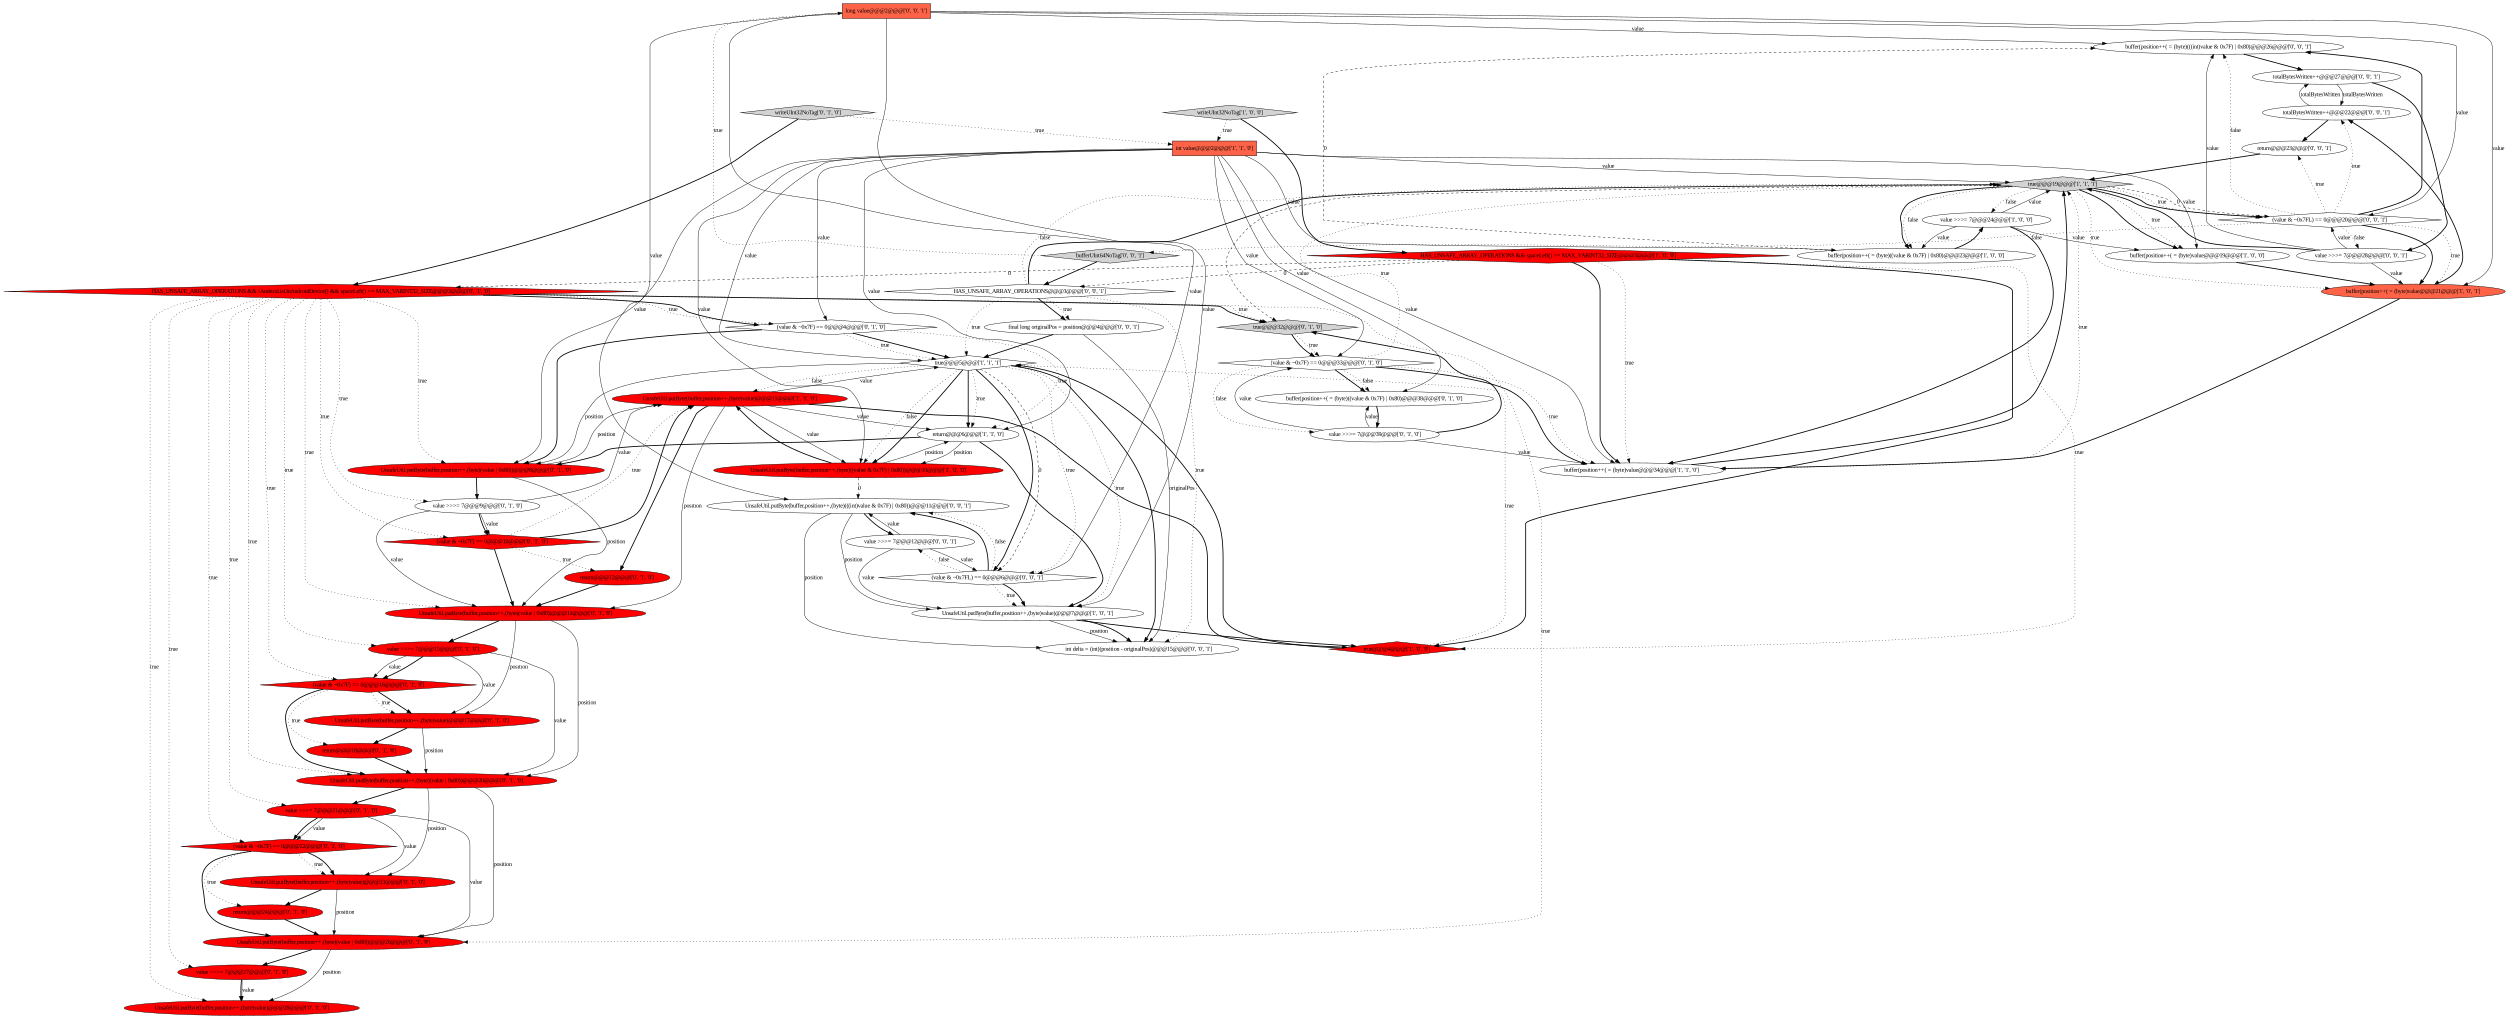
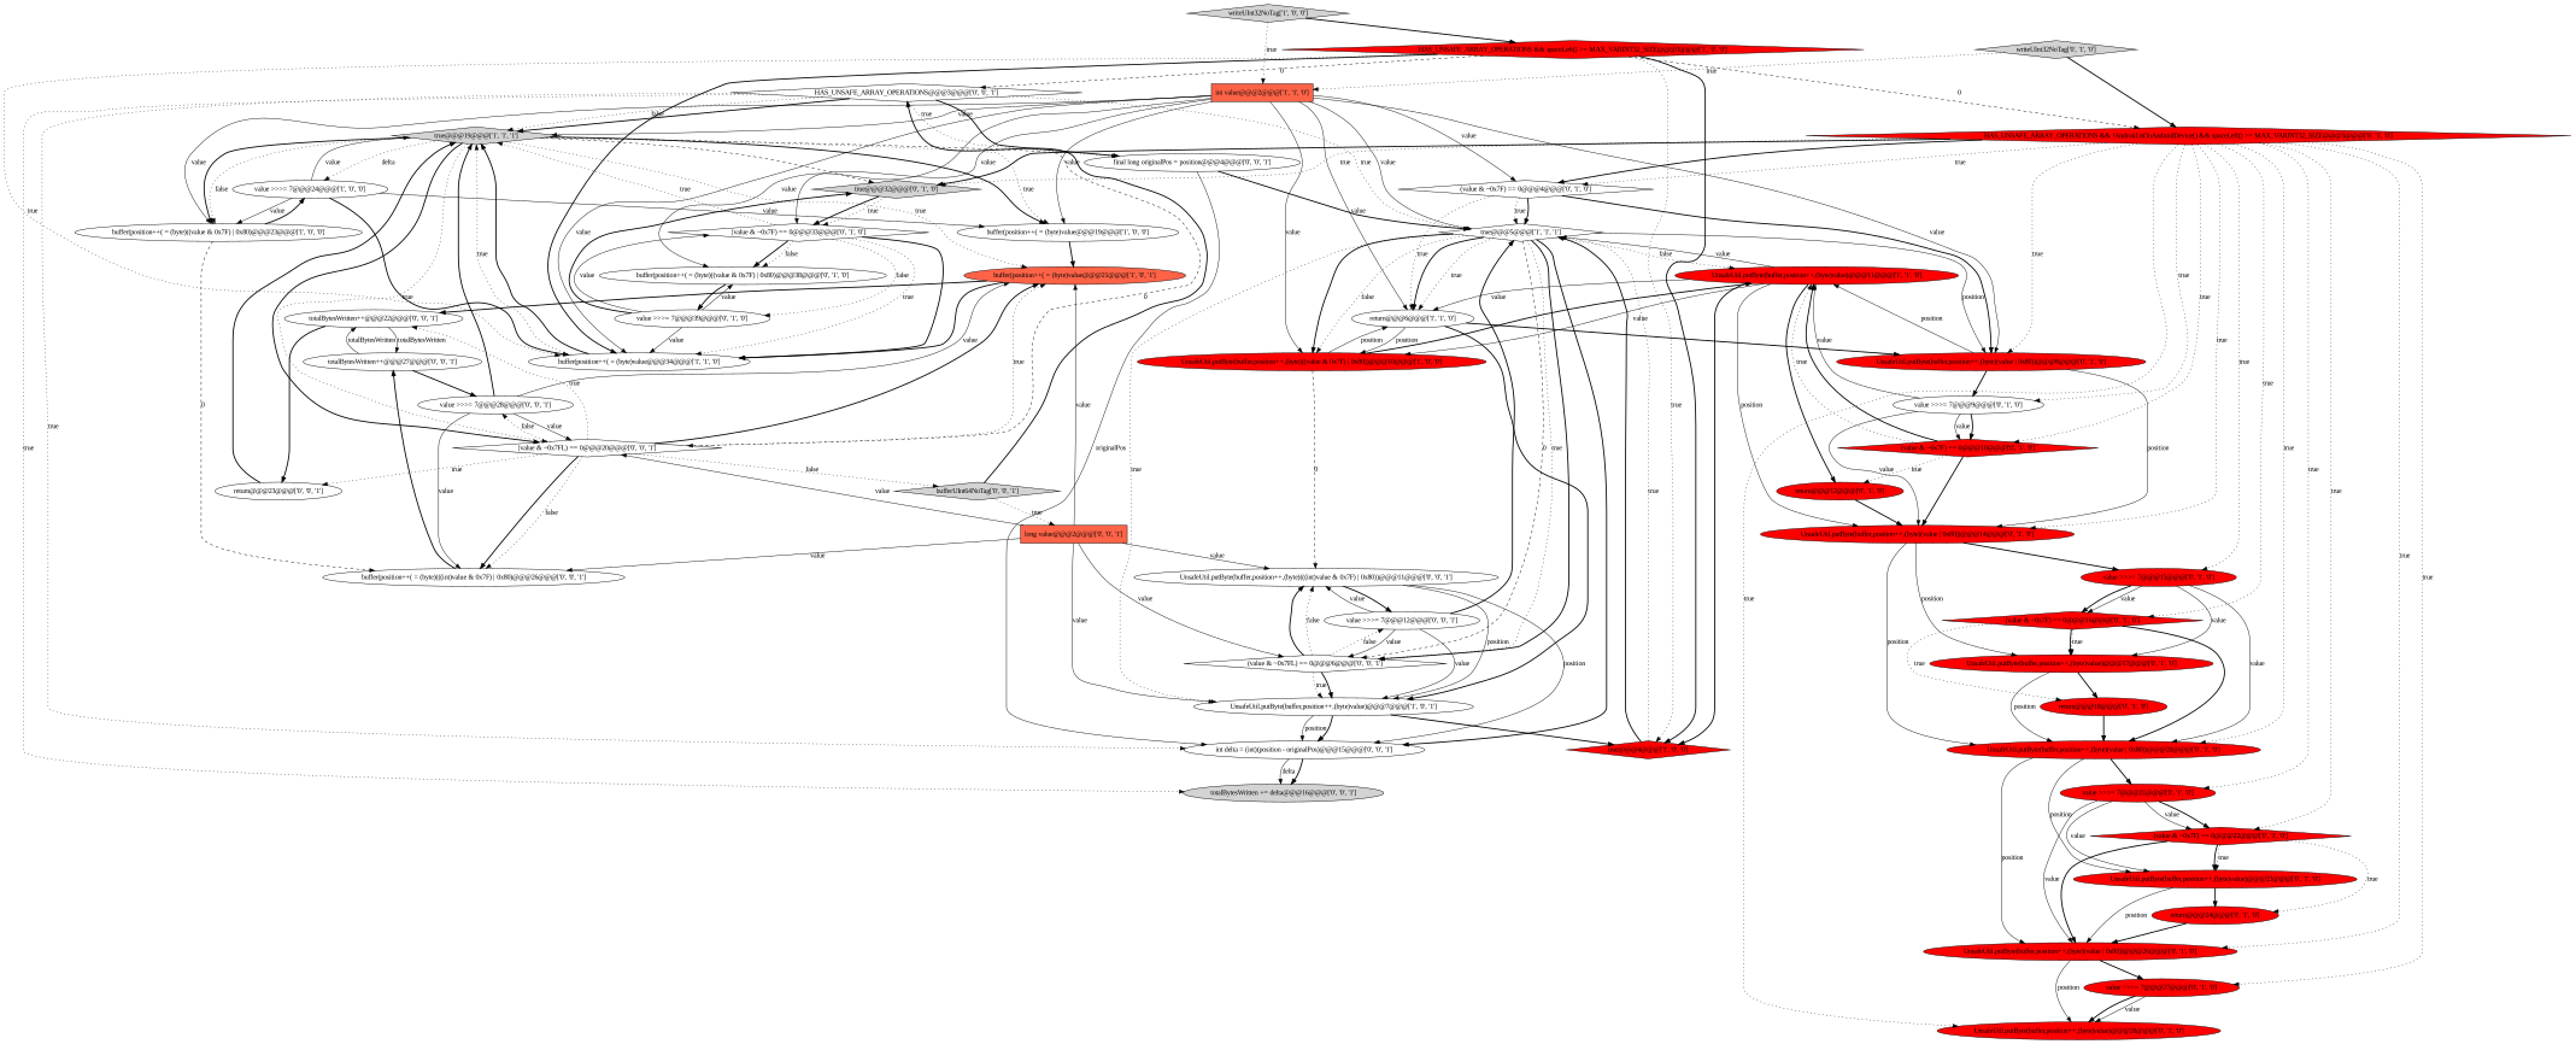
  digraph {
    fontname="Liberation Serif"
    node [fillcolor=white fontname="Liberation Serif" shape=ellipse style=filled]
    edge [fontname="Liberation Serif" style=bold]
    n1 [label="true@@@5@@@['1', '1', '1']" shape=diamond]
    n2 [fillcolor=red label="UnsafeUtil.putByte(buffer,position++,(byte)value)@@@11@@@['1', '1', '0']"]
    n3 [label="int delta = (int)(position - originalPos)@@@15@@@['0', '0', '1']"]
    n4 [label="(value & ~0x7FL) == 0@@@6@@@['0', '0', '1']" shape=diamond]
    n5 [label="UnsafeUtil.putByte(buffer,position++,(byte)value)@@@7@@@['1', '0', '1']"]
    n6 [label="return@@@6@@@['1', '1', '0']"]
    n7 [fillcolor=red label="UnsafeUtil.putByte(buffer,position++,(byte)((value & 0x7F) | 0x80))@@@10@@@['1', '0', '0']"]
    n8 [fillcolor=red label="UnsafeUtil.putByte(buffer,position++,(byte)(value | 0x80))@@@8@@@['0', '1', '0']"]
    n9 [fillcolor=red label="return@@@12@@@['0', '1', '0']"]
    n10 [fillcolor=red label="UnsafeUtil.putByte(buffer,position++,(byte)(value | 0x80))@@@14@@@['0', '1', '0']"]
    n11 [fillcolor=red label="true@@@4@@@['1', '0', '0']" shape=diamond]
+   n12 [fillcolor=lightgray label="totalBytesWritten += delta@@@16@@@['0', '0', '1']"]
    n13 [label="value >>>= 7@@@12@@@['0', '0', '1']"]
    n14 [label="UnsafeUtil.putByte(buffer,position++,(byte)(((int)value & 0x7F) | 0x80))@@@11@@@['0', '0', '1']"]
    n15 [label="value >>>= 7@@@9@@@['0', '1', '0']"]
    n16 [label="buffer(position++( = (byte)(((int)value & 0x7F) | 0x80)@@@26@@@['0', '0', '1']"]
    n17 [label="totalBytesWritten++@@@27@@@['0', '0', '1']"]
    n18 [label="totalBytesWritten++@@@22@@@['0', '0', '1']"]
    n19 [label="value >>>= 7@@@28@@@['0', '0', '1']"]
    n20 [fillcolor=red label="(value & ~0x7F) == 0@@@10@@@['0', '1', '0']" shape=diamond]
    n21 [fillcolor=red label="UnsafeUtil.putByte(buffer,position++,(byte)(value | 0x80))@@@20@@@['0', '1', '0']"]
    n22 [fillcolor=red label="UnsafeUtil.putByte(buffer,position++,(byte)value)@@@17@@@['0', '1', '0']"]
    n23 [fillcolor=red label="value >>>= 7@@@15@@@['0', '1', '0']"]
    n24 [fillcolor=tomato label="buffer(position++( = (byte)value@@@21@@@['1', '0', '1']"]
    n25 [label="buffer(position++( = (byte)value@@@34@@@['1', '1', '0']"]
    n26 [label="return@@@23@@@['0', '0', '1']"]
    n27 [fillcolor=lightgray label="true@@@19@@@['1', '1', '1']" shape=diamond]
    n28 [fillcolor=red label="UnsafeUtil.putByte(buffer,position++,(byte)value)@@@23@@@['0', '1', '0']"]
    n29 [fillcolor=red label="UnsafeUtil.putByte(buffer,position++,(byte)(value | 0x80))@@@26@@@['0', '1', '0']"]
    n30 [fillcolor=red label="value >>>= 7@@@21@@@['0', '1', '0']"]
    n31 [fillcolor=red label="return@@@24@@@['0', '1', '0']"]
    n32 [fillcolor=red label="UnsafeUtil.putByte(buffer,position++,(byte)value)@@@28@@@['0', '1', '0']"]
    n33 [fillcolor=red label="value >>>= 7@@@27@@@['0', '1', '0']"]
    n34 [fillcolor=red label="(value & ~0x7F) == 0@@@22@@@['0', '1', '0']" shape=diamond]
    n35 [label="(value & ~0x7F) == 0@@@33@@@['0', '1', '0']" shape=diamond]
    n36 [label="value >>>= 7@@@39@@@['0', '1', '0']"]
    n37 [label="buffer(position++( = (byte)((value & 0x7F) | 0x80)@@@38@@@['0', '1', '0']"]
    n38 [fillcolor=lightgray label="true@@@32@@@['0', '1', '0']" shape=diamond]
    n39 [label="value >>>= 7@@@24@@@['1', '0', '0']"]
    n40 [label="(value & ~0x7FL) == 0@@@20@@@['0', '0', '1']" shape=diamond]
    n41 [label="buffer(position++( = (byte)((value & 0x7F) | 0x80)@@@23@@@['1', '0', '0']"]
    n42 [label="buffer(position++( = (byte)value@@@19@@@['1', '0', '0']"]
    n43 [label="HAS_UNSAFE_ARRAY_OPERATIONS@@@3@@@['0', '0', '1']" shape=diamond]
    n44 [label="final long originalPos = position@@@4@@@['0', '0', '1']"]
    n45 [fillcolor=lightgray label="bufferUInt64NoTag['0', '0', '1']" shape=diamond]
    n46 [fillcolor=red label="(value & ~0x7F) == 0@@@16@@@['0', '1', '0']" shape=diamond]
    n47 [fillcolor=red label="return@@@18@@@['0', '1', '0']"]
    n48 [fillcolor=tomato label="long value@@@2@@@['0', '0', '1']" shape=box]
    n49 [fillcolor=red label="HAS_UNSAFE_ARRAY_OPERATIONS && !Android.isOnAndroidDevice() && spaceLeft() >= MAX_VARINT32_SIZE@@@3@@@['0', '1', '0']" shape=diamond]
    n50 [label="(value & ~0x7F) == 0@@@4@@@['0', '1', '0']" shape=diamond]
    n51 [fillcolor=red label="HAS_UNSAFE_ARRAY_OPERATIONS && spaceLeft() >= MAX_VARINT32_SIZE@@@3@@@['1', '0', '0']" shape=diamond]
    n52 [fillcolor=tomato label="int value@@@2@@@['1', '1', '0']" shape=box]
    n53 [fillcolor=lightgray label="writeUInt32NoTag['0', '1', '0']" shape=diamond]
    n54 [fillcolor=lightgray label="writeUInt32NoTag['1', '0', '0']" shape=diamond]
    n1 -> n2 [label=false style=dotted]
    n1 -> n3
    n1 -> n4 [label=true style=dotted]
    n1 -> n4
    n1 -> n4 [label=0 style=dashed]
    n1 -> n5 [label=true style=dotted]
    n1 -> n6
    n1 -> n6 [label=true style=dotted]
    n1 -> n7
    n1 -> n7 [label=false style=dotted]
    n1 -> n8 [label=position style=solid]
    n2 -> n1 [label=value style=solid]
    n2 -> n6 [label=value style=solid]
    n2 -> n7 [label=value style=solid]
    n2 -> n9
    n2 -> n10 [label=position style=solid]
    n2 -> n11
+   n3 -> n12
+   n3 -> n12 [label=delta style=solid]
    n4 -> n5 [label=true style=dotted]
    n4 -> n5
    n4 -> n13 [label=false style=dotted]
    n4 -> n14
    n4 -> n14 [label=false style=dotted]
    n5 -> n3 [label=position style=solid]
    n5 -> n3
    n5 -> n11
    n6 -> n5
    n6 -> n7 [label=position style=solid]
    n6 -> n8
    n7 -> n2
    n7 -> n6 [label=position style=solid]
    n7 -> n14 [label=0 style=dashed]
    n8 -> n2 [label=position style=solid]
    n8 -> n10 [label=position style=solid]
    n8 -> n15
    n9 -> n10
    n10 -> n21 [label=position style=solid]
    n10 -> n22 [label=position style=solid]
    n10 -> n23
    n11 -> n1 [label=true style=dotted]
    n11 -> n1
+   n13 -> n1
    n13 -> n4 [label=value style=solid]
    n13 -> n5 [label=value style=solid]
    n13 -> n14 [label=value style=solid]
    n14 -> n3 [label=position style=solid]
    n14 -> n5 [label=position style=solid]
    n14 -> n13
    n15 -> n2 [label=value style=solid]
    n15 -> n10 [label=value style=solid]
    n15 -> n20
    n15 -> n20 [label=value style=solid]
    n16 -> n17
    n17 -> n18 [label=totalBytesWritten style=solid]
    n17 -> n19
    n18 -> n17 [label=totalBytesWritten style=solid]
    n18 -> n26
    n19 -> n16 [label=value style=solid]
    n19 -> n24 [label=value style=solid]
    n19 -> n27
    n19 -> n40 [label=value style=solid]
    n20 -> n2
    n20 -> n2 [label=true style=dotted]
    n20 -> n9 [label=true style=dotted]
    n20 -> n10
    n21 -> n28 [label=position style=solid]
    n21 -> n29 [label=position style=solid]
    n21 -> n30
    n22 -> n21 [label=position style=solid]
    n22 -> n47
    n23 -> n21 [label=value style=solid]
    n23 -> n22 [label=value style=solid]
    n23 -> n46 [label=value style=solid]
    n23 -> n46
    n24 -> n18
    n24 -> n25
    n25 -> n27 [label=true style=dotted]
    n25 -> n27
    n26 -> n27
    n27 -> n24 [label=true style=dotted]
    n27 -> n38 [style=dashed]
-   n27 -> n39 [label=false style=dotted]
+   n27 -> n39 [label=delta style=dotted]
    n27 -> n40 [label=true style=dotted]
    n27 -> n40 [label=0 style=dashed]
    n27 -> n40
    n27 -> n41 [label=false style=dotted]
    n27 -> n41
    n27 -> n42 [label=true style=dotted]
    n27 -> n42
    n28 -> n29 [label=position style=solid]
    n28 -> n31
    n29 -> n32 [label=position style=solid]
    n29 -> n33
    n30 -> n28 [label=value style=solid]
    n30 -> n29 [label=value style=solid]
    n30 -> n34 [label=value style=solid]
    n30 -> n34
    n31 -> n29
    n33 -> n32 [label=value style=solid]
    n33 -> n32
    n34 -> n28 [label=true style=dotted]
    n34 -> n28
    n34 -> n29
    n34 -> n31 [label=true style=dotted]
    n35 -> n25
    n35 -> n25 [label=true style=dotted]
    n35 -> n27 [label=true style=dotted]
    n35 -> n36 [label=false style=dotted]
    n35 -> n37
    n35 -> n37 [label=false style=dotted]
    n36 -> n25 [label=value style=solid]
    n36 -> n35 [label=value style=solid]
    n36 -> n37 [label=value style=solid]
    n36 -> n38
    n37 -> n36
    n38 -> n35 [label=true style=dotted]
    n38 -> n35
    n39 -> n25
    n39 -> n27 [label=value style=solid]
    n39 -> n41 [label=value style=solid]
    n39 -> n42 [label=value style=solid]
    n40 -> n16
    n40 -> n16 [label=false style=dotted]
    n40 -> n18 [label=true style=dotted]
    n40 -> n19 [label=false style=dotted]
    n40 -> n24 [label=true style=dotted]
    n40 -> n24
    n40 -> n26 [label=true style=dotted]
    n40 -> n45 [label=false style=dotted]
    n41 -> n16 [label=0 style=dashed]
    n41 -> n39
    n42 -> n24
    n43 -> n1 [label=true style=dotted]
    n43 -> n3 [label=true style=dotted]
+   n43 -> n12 [label=true style=dotted]
    n43 -> n27
    n43 -> n27 [label=false style=dotted]
    n43 -> n44
    n43 -> n44 [label=true style=dotted]
    n44 -> n1
    n44 -> n3 [label=originalPos style=solid]
    n45 -> n43
    n45 -> n48 [label=true style=dotted]
    n46 -> n21
    n46 -> n22
    n46 -> n22 [label=true style=dotted]
    n46 -> n47 [label=true style=dotted]
    n47 -> n21
    n48 -> n4 [label=value style=solid]
    n48 -> n5 [label=value style=solid]
    n48 -> n14 [label=value style=solid]
    n48 -> n16 [label=value style=solid]
    n48 -> n24 [label=value style=solid]
    n48 -> n40 [label=value style=solid]
    n49 -> n8 [label=true style=dotted]
    n49 -> n10 [label=true style=dotted]
    n49 -> n15 [label=true style=dotted]
    n49 -> n20 [label=true style=dotted]
    n49 -> n21 [label=true style=dotted]
    n49 -> n23 [label=true style=dotted]
    n49 -> n29 [label=true style=dotted]
    n49 -> n30 [label=true style=dotted]
    n49 -> n32 [label=true style=dotted]
    n49 -> n33 [label=true style=dotted]
    n49 -> n34 [label=true style=dotted]
    n49 -> n38
    n49 -> n38 [label=true style=dotted]
    n49 -> n46 [label=true style=dotted]
    n49 -> n50 [label=true style=dotted]
    n49 -> n50
    n50 -> n1
    n50 -> n1 [label=true style=dotted]
    n50 -> n6 [label=true style=dotted]
    n50 -> n8
    n51 -> n11
    n51 -> n11 [label=true style=dotted]
    n51 -> n25 [label=true style=dotted]
    n51 -> n25
    n51 -> n43 [label=0 style=dashed]
    n51 -> n49 [label=0 style=dashed]
    n52 -> n1 [label=value style=solid]
    n52 -> n6 [label=value style=solid]
    n52 -> n7 [label=value style=solid]
    n52 -> n8 [label=value style=solid]
    n52 -> n25 [label=value style=solid]
    n52 -> n27 [label=value style=solid]
    n52 -> n35 [label=value style=solid]
    n52 -> n37 [label=value style=solid]
    n52 -> n41 [label=value style=solid]
    n52 -> n42 [label=value style=solid]
    n52 -> n50 [label=value style=solid]
    n53 -> n49
    n53 -> n52 [label=true style=dotted]
    n54 -> n51
    n54 -> n52 [label=true style=dotted]
  }
